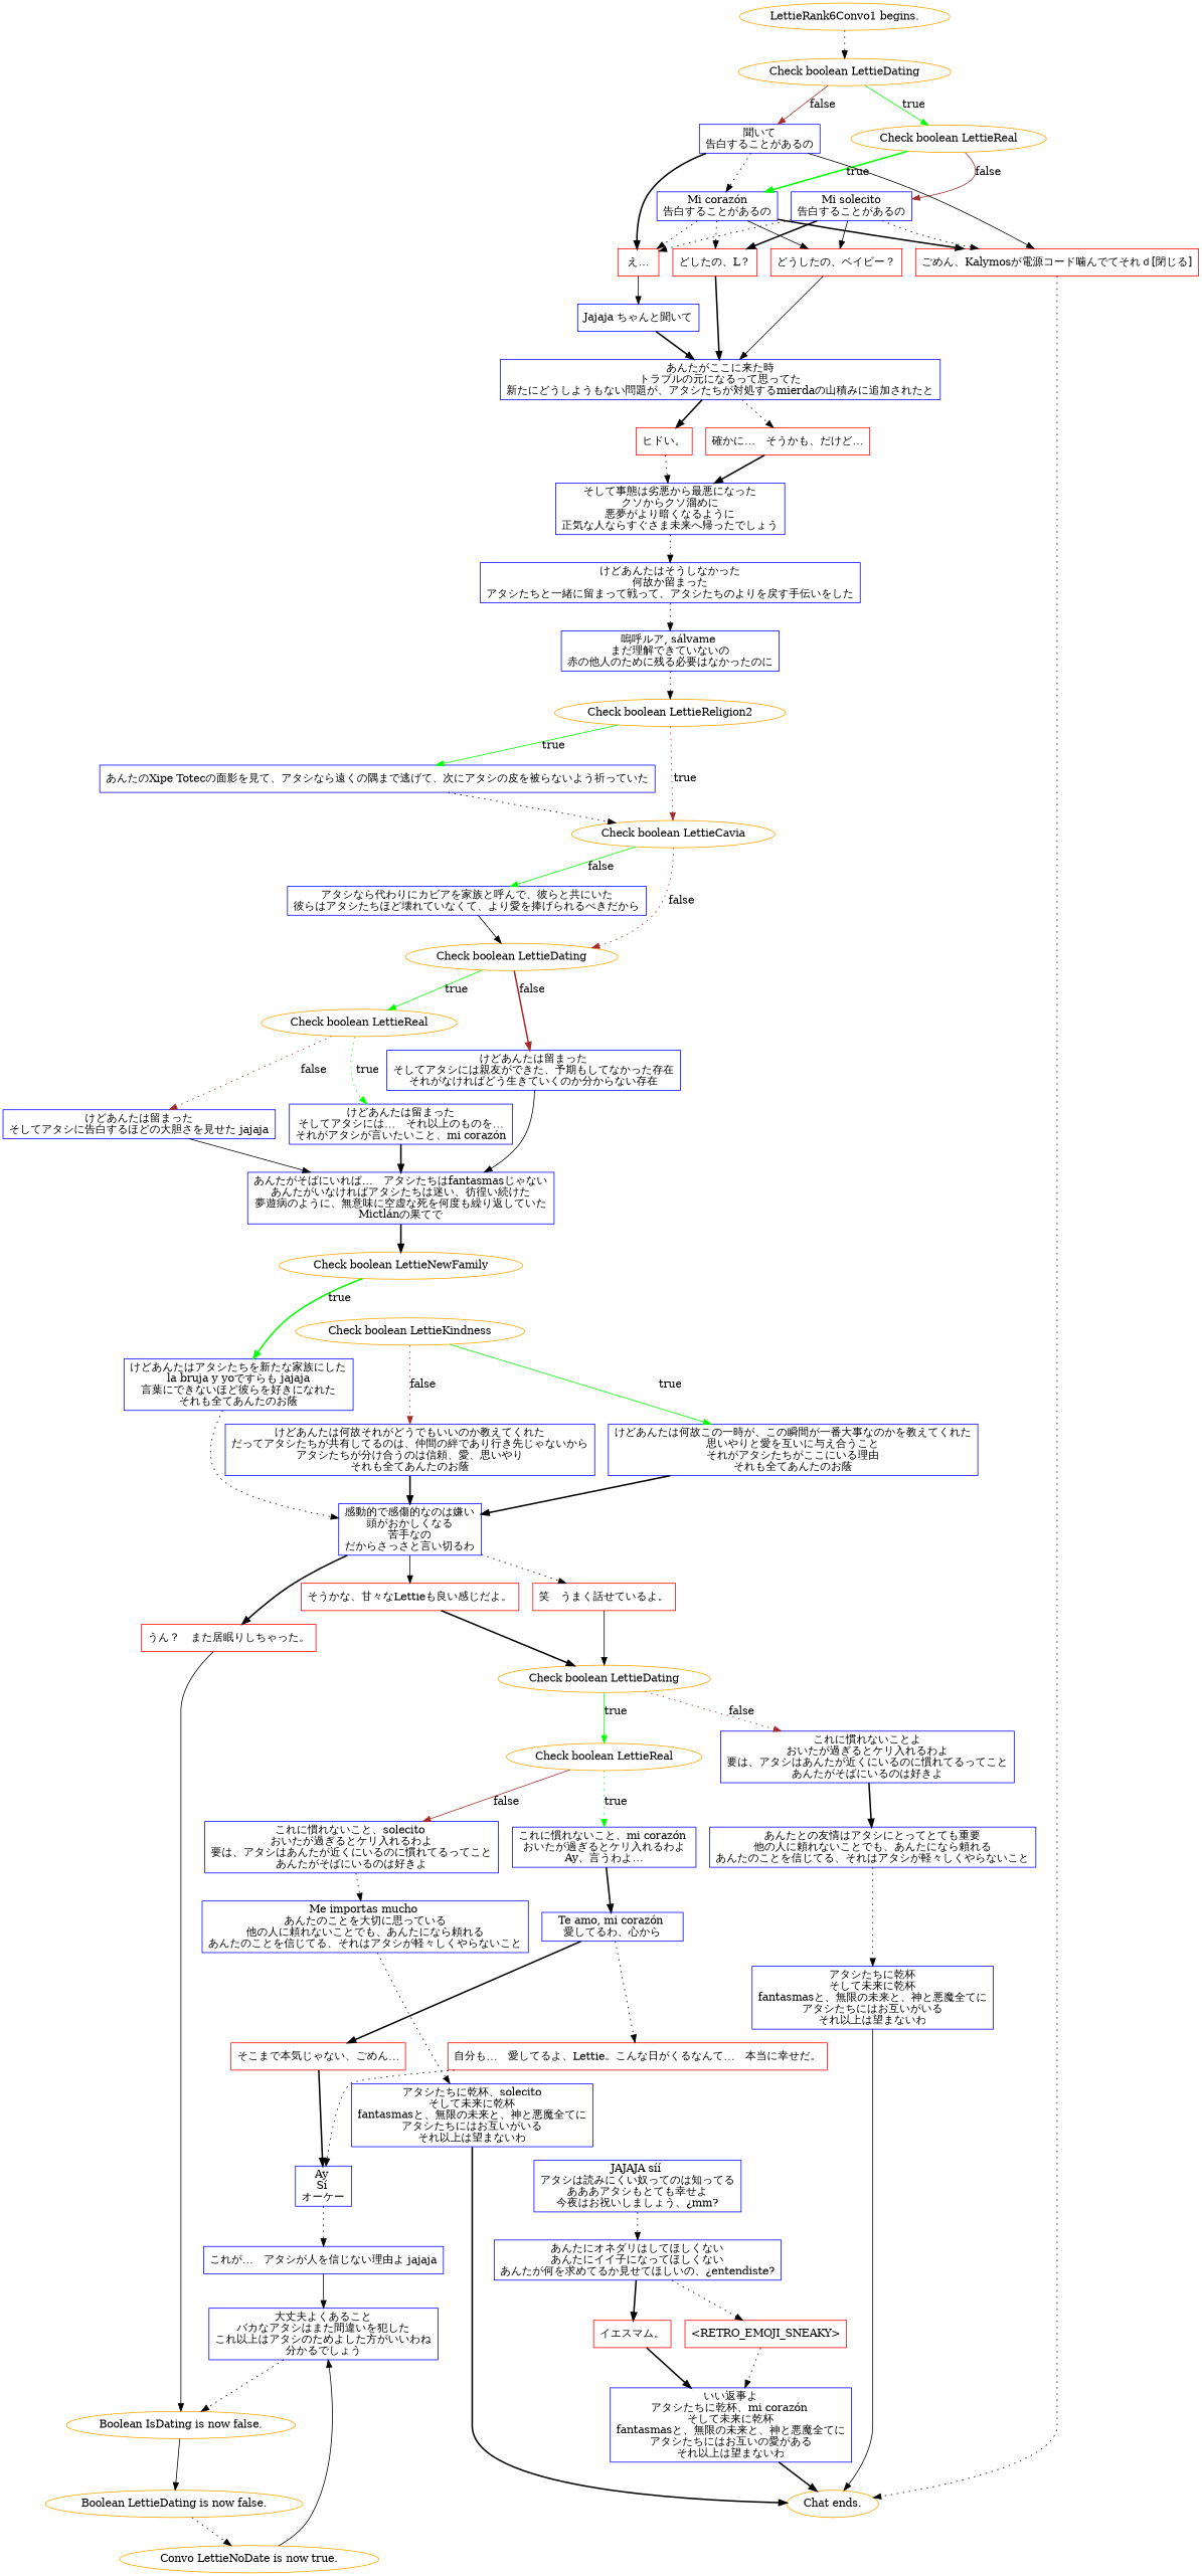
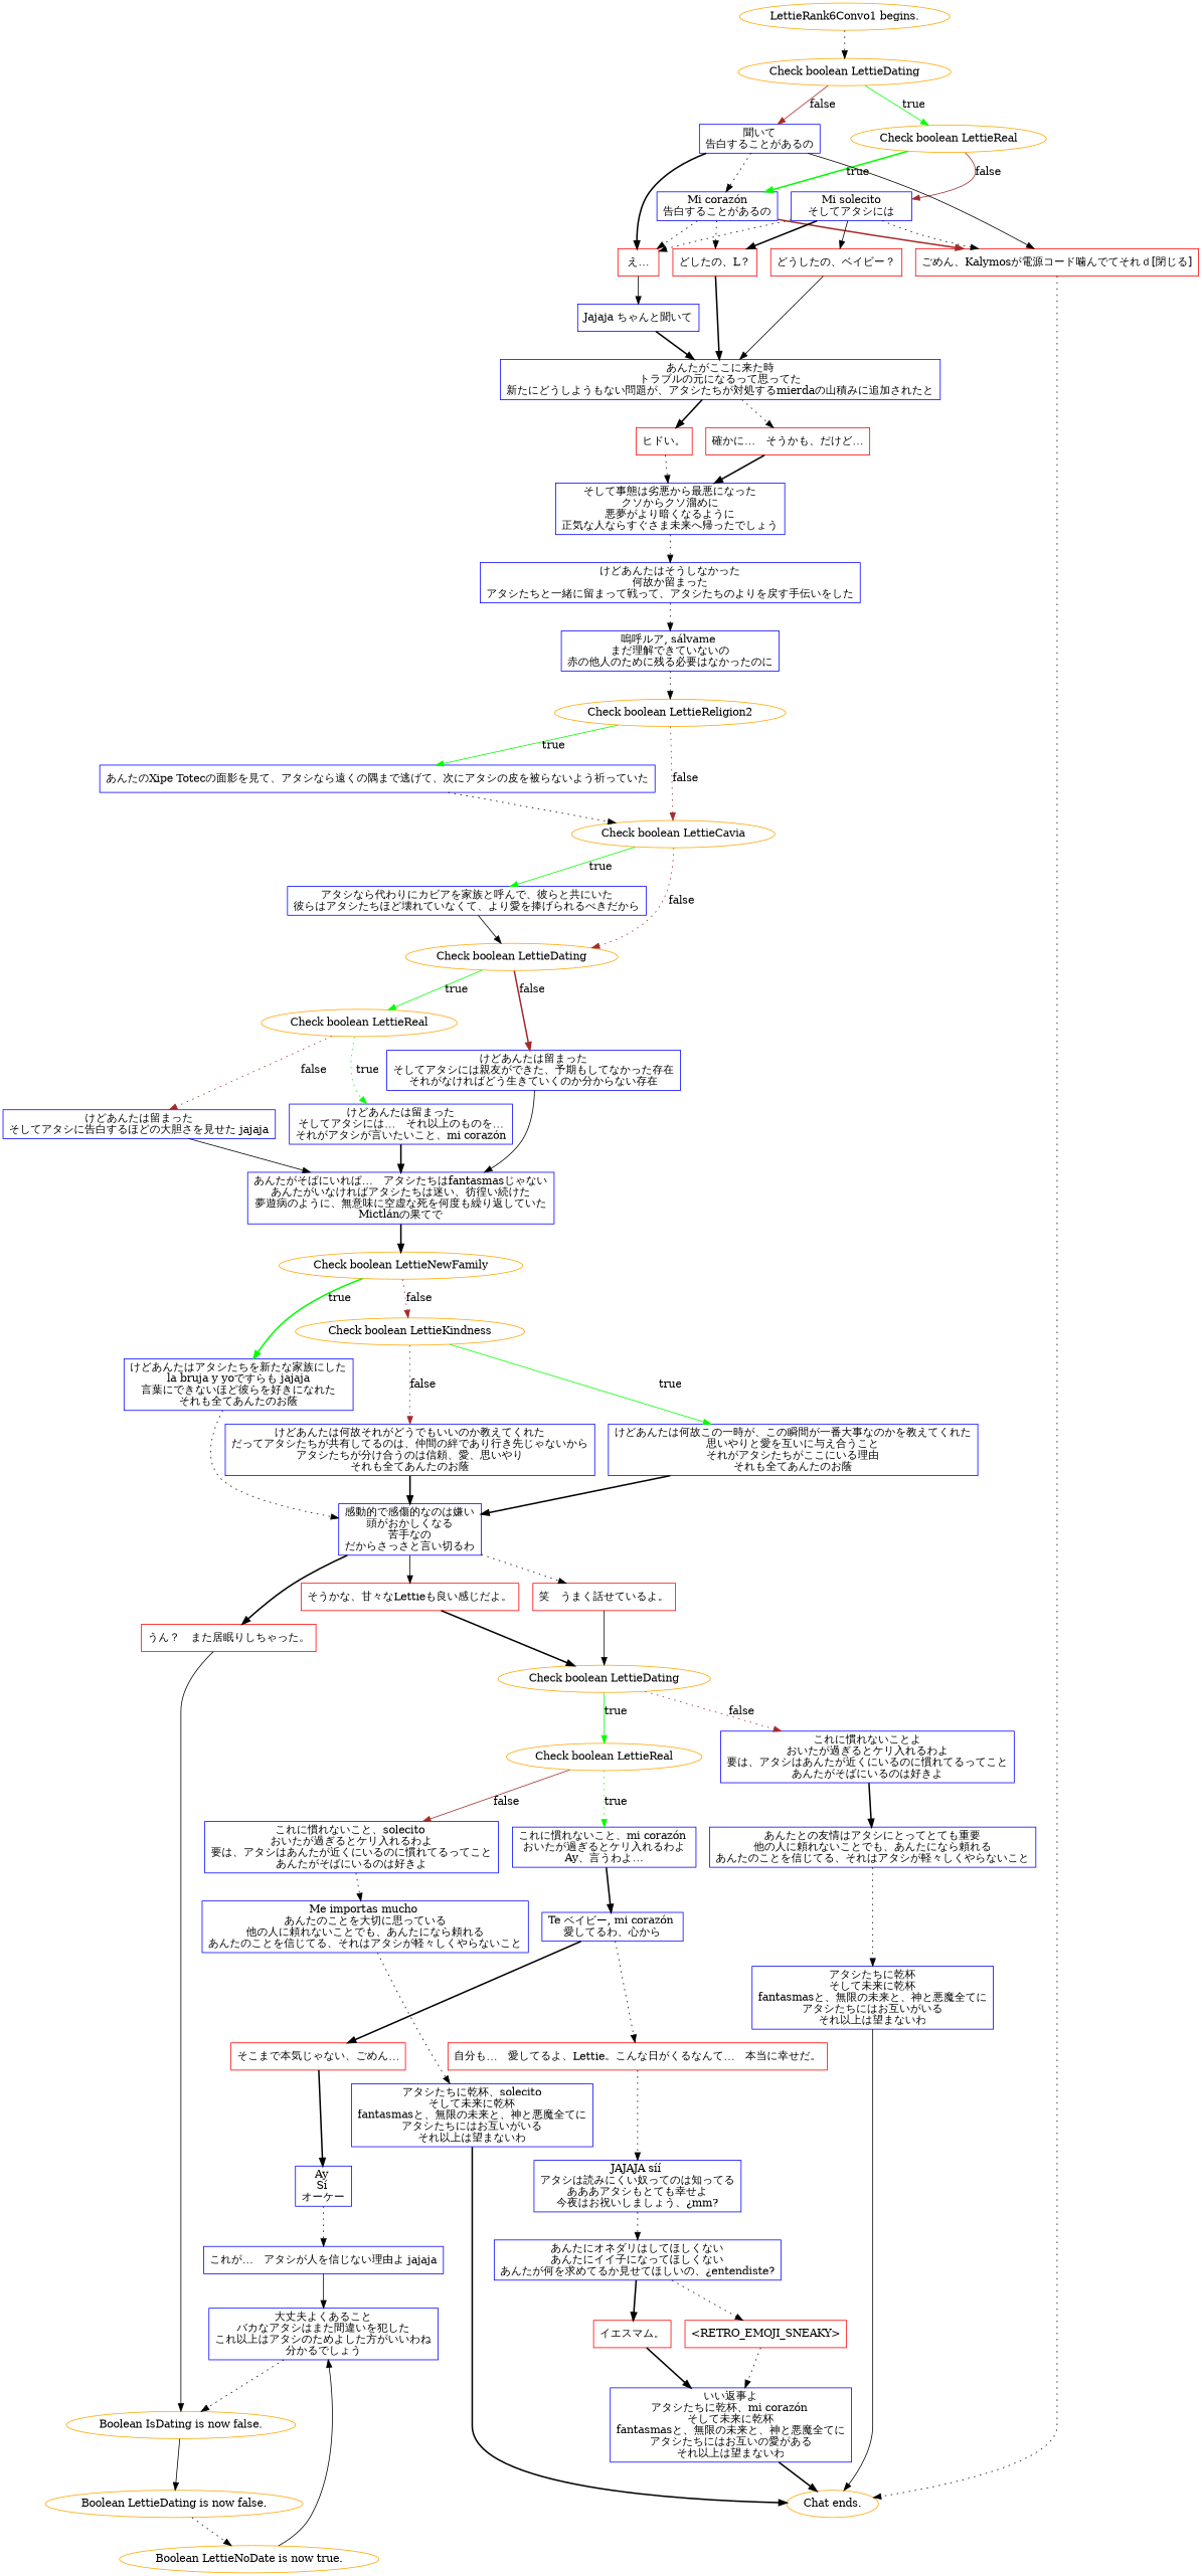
  digraph {
    node [color=blue shape=box]
    edge [style=dotted]
    "LettieRank6Convo1 begins." [color=orange shape=""]
    n2 [color=orange label="Check boolean LettieDating" shape=""]
    n3 [color=orange label="Check boolean LettieReal" shape=""]
    n4 [label="聞いて\n告白することがあるの"]
    n5 [label="Mi corazón\n告白することがあるの"]
-   n6 [label="Mi solecito\n告白することがあるの"]
+   n6 [label="Mi solecito\nそしてアタシには"]
    n7 [color=red label="え…"]
    n8 [color=red label="ごめん、Kalymosが電源コード噛んでてそれｄ[閉じる]"]
    n9 [color=red label="どしたの、L？"]
    n10 [color=red label="どうしたの、ベイビー？"]
    n11 [label="あんたがここに来た時\nトラブルの元になるって思ってた\n新たにどうしようもない問題が、アタシたちが対処するmierdaの山積みに追加されたと"]
    n12 [label="Jajaja ちゃんと聞いて"]
    "Chat ends." [color=orange shape=""]
    n14 [color=red label="ヒドい。"]
    n15 [color=red label="確かに…　そうかも、だけど…"]
    n16 [label="そして事態は劣悪から最悪になった\nクソからクソ溜めに\n悪夢がより暗くなるように\n正気な人ならすぐさま未来へ帰ったでしょう"]
    n17 [label="けどあんたはそうしなかった\n何故か留まった\nアタシたちと一緒に留まって戦って、アタシたちのよりを戻す手伝いをした"]
    n18 [label="嗚呼ルア, sálvame \nまだ理解できていないの\n赤の他人のために残る必要はなかったのに"]
    n19 [color=orange label="Check boolean LettieReligion2" shape=""]
    n20 [label="あんたのXipe Totecの面影を見て、アタシなら遠くの隅まで逃げて、次にアタシの皮を被らないよう祈っていた"]
    n21 [color=orange label="Check boolean LettieCavia" shape=""]
    n22 [label="アタシなら代わりにカビアを家族と呼んで、彼らと共にいた\n彼らはアタシたちほど壊れていなくて、より愛を捧げられるべきだから"]
    n23 [color=orange label="Check boolean LettieDating" shape=""]
    n24 [color=orange label="Check boolean LettieReal" shape=""]
    n25 [label="けどあんたは留まった\nそしてアタシには親友ができた、予期もしてなかった存在\nそれがなければどう生きていくのか分からない存在"]
    n26 [label="けどあんたは留まった\nそしてアタシには…　それ以上のものを…\nそれがアタシが言いたいこと、mi corazón"]
    n27 [label="けどあんたは留まった\nそしてアタシに告白するほどの大胆さを見せた jajaja"]
    n28 [label="あんたがそばにいれば…　アタシたちはfantasmasじゃない\nあんたがいなければアタシたちは迷い、彷徨い続けた\n夢遊病のように、無意味に空虚な死を何度も繰り返していた\nMictlánの果てで"]
    n29 [color=orange label="Check boolean LettieNewFamily" shape=""]
    n30 [label="けどあんたはアタシたちを新たな家族にした\nla bruja y yoですらも jajaja\n言葉にできないほど彼らを好きになれた\nそれも全てあんたのお蔭"]
    n31 [color=orange label="Check boolean LettieKindness" shape=""]
    n32 [label="感動的で感傷的なのは嫌い\n頭がおかしくなる\n苦手なの\nだからさっさと言い切るわ"]
    n33 [label="けどあんたは何故この一時が、この瞬間が一番大事なのかを教えてくれた\n思いやりと愛を互いに与え合うこと\nそれがアタシたちがここにいる理由\nそれも全てあんたのお蔭"]
    n34 [label="けどあんたは何故それがどうでもいいのか教えてくれた\nだってアタシたちが共有してるのは、仲間の絆であり行き先じゃないから\nアタシたちが分け合うのは信頼、愛、思いやり\nそれも全てあんたのお蔭"]
    n35 [color=red label="笑　うまく話せているよ。"]
    n36 [color=red label="そうかな、甘々なLettieも良い感じだよ。"]
    n37 [color=red label="うん？　また居眠りしちゃった。"]
    n38 [color=orange label="Check boolean LettieDating" shape=""]
    n39 [color=orange label="Boolean IsDating is now false." shape=""]
    n40 [color=orange label="Check boolean LettieReal" shape=""]
    n41 [label="これに慣れないことよ\nおいたが過ぎるとケリ入れるわよ\n要は、アタシはあんたが近くにいるのに慣れてるってこと\nあんたがそばにいるのは好きよ"]
    n42 [color=orange label="Boolean LettieDating is now false." shape=""]
    n43 [label="これに慣れないこと、mi corazón \nおいたが過ぎるとケリ入れるわよ\nAy、言うわよ…"]
    n44 [label="これに慣れないこと、solecito \nおいたが過ぎるとケリ入れるわよ\n要は、アタシはあんたが近くにいるのに慣れてるってこと\nあんたがそばにいるのは好きよ"]
    n45 [label="あんたとの友情はアタシにとってとても重要\n他の人に頼れないことでも、あんたになら頼れる\nあんたのことを信じてる、それはアタシが軽々しくやらないこと"]
-   n46 [color=orange label="Convo LettieNoDate is now true." shape=""]
-   n47 [label="Te amo, mi corazón \n愛してるわ、心から"]
+   n46 [color=orange label="Boolean LettieNoDate is now true." shape=""]
+   n47 [label="Te ベイビー, mi corazón \n愛してるわ、心から"]
    n48 [label="Me importas mucho \nあんたのことを大切に思っている\n他の人に頼れないことでも、あんたになら頼れる\nあんたのことを信じてる、それはアタシが軽々しくやらないこと"]
    n49 [label="アタシたちに乾杯\nそして未来に乾杯\nfantasmasと、無限の未来と、神と悪魔全てに\nアタシたちにはお互いがいる\nそれ以上は望まないわ"]
    n50 [label="大丈夫よくあること\nバカなアタシはまた間違いを犯した\nこれ以上はアタシのためよした方がいいわね\n分かるでしょう"]
    n51 [color=red label="そこまで本気じゃない、ごめん…"]
    n52 [color=red label="自分も…　愛してるよ、Lettie。こんな日がくるなんて…　本当に幸せだ。"]
    n53 [label="アタシたちに乾杯、solecito\nそして未来に乾杯\nfantasmasと、無限の未来と、神と悪魔全てに\nアタシたちにはお互いがいる\nそれ以上は望まないわ"]
    n54 [label="Ay \nSí \nオーケー"]
    n55 [label="JAJAJA síí \nアタシは読みにくい奴ってのは知ってる\nあああアタシもとても幸せよ\n今夜はお祝いしましょう、¿mm?"]
    n56 [label="これが…　アタシが人を信じない理由よ jajaja"]
    n57 [label="あんたにオネダリはしてほしくない\nあんたにイイ子になってほしくない\nあんたが何を求めてるか見せてほしいの、¿entendiste?"]
    n58 [color=red label="イエスマム。"]
    n59 [color=red label="<RETRO_EMOJI_SNEAKY>"]
    n60 [label="いい返事よ\nアタシたちに乾杯、mi corazón \nそして未来に乾杯\nfantasmasと、無限の未来と、神と悪魔全てに\nアタシたちにはお互いの愛がある\nそれ以上は望まないわ"]
    "LettieRank6Convo1 begins." -> n2
    n2 -> n3 [color=green label=true style=solid]
    n2 -> n4 [color=brown label=false style=solid]
    n3 -> n5 [color=green label=true style=bold]
    n3 -> n6 [color=brown label=false style=solid]
    n4 -> n5
    n4 -> n7 [style=bold]
    n4 -> n8 [style=solid]
    n5 -> n7
-   n5 -> n8 [style=bold]
+   n5 -> n8 [style=bold color=brown]
    n5 -> n9
-   n5 -> n10 [style=solid]
    n6 -> n7
    n6 -> n8
    n6 -> n9 [style=bold]
    n6 -> n10 [style=solid]
    n7 -> n12 [style=solid]
    n8 -> "Chat ends."
    n9 -> n11 [style=bold]
    n10 -> n11 [style=solid]
    n11 -> n14 [style=bold]
    n11 -> n15
    n12 -> n11 [style=bold]
    n14 -> n16
    n15 -> n16 [style=bold]
    n16 -> n17
    n17 -> n18
    n18 -> n19
    n19 -> n20 [color=green label=true style=solid]
-   n19 -> n21 [color=brown label=true]
+   n19 -> n21 [color=brown label=false]
    n20 -> n21
-   n21 -> n22 [color=green label=false style=solid]
+   n21 -> n22 [color=green label=true style=solid]
    n21 -> n23 [color=brown label=false]
    n22 -> n23 [style=solid]
    n23 -> n24 [color=green label=true style=solid]
    n23 -> n25 [color=brown label=false style=bold]
    n24 -> n26 [color=green label=true]
    n24 -> n27 [color=brown label=false]
    n25 -> n28 [style=solid]
    n26 -> n28 [style=bold]
    n27 -> n28 [style=solid]
    n28 -> n29 [style=bold]
    n29 -> n30 [color=green label=true style=bold]
+   n29 -> n31 [color=brown label=false]
    n30 -> n32
    n31 -> n33 [color=green label=true style=solid]
    n31 -> n34 [color=brown label=false]
    n32 -> n35
    n32 -> n36 [style=solid]
    n32 -> n37 [style=bold]
    n33 -> n32 [style=bold]
    n34 -> n32 [style=bold]
    n35 -> n38 [style=solid]
    n36 -> n38 [style=bold]
    n37 -> n39 [style=solid]
    n38 -> n40 [color=green label=true style=solid]
    n38 -> n41 [color=brown label=false]
    n39 -> n42 [style=solid]
    n40 -> n43 [color=green label=true]
    n40 -> n44 [color=brown label=false style=solid]
    n41 -> n45 [style=bold]
    n42 -> n46
    n43 -> n47 [style=bold]
    n44 -> n48
    n45 -> n49
    n46 -> n50 [style=solid]
    n47 -> n51 [style=bold]
    n47 -> n52
    n48 -> n53
    n49 -> "Chat ends." [style=solid]
    n50 -> n39
    n51 -> n54 [style=bold]
-   n52 -> n54
+   n52 -> n55
    n53 -> "Chat ends." [style=bold]
    n54 -> n56
    n55 -> n57
    n56 -> n50 [style=solid]
    n57 -> n58 [style=bold]
    n57 -> n59
    n58 -> n60 [style=bold]
    n59 -> n60
    n60 -> "Chat ends." [style=bold]
  }
